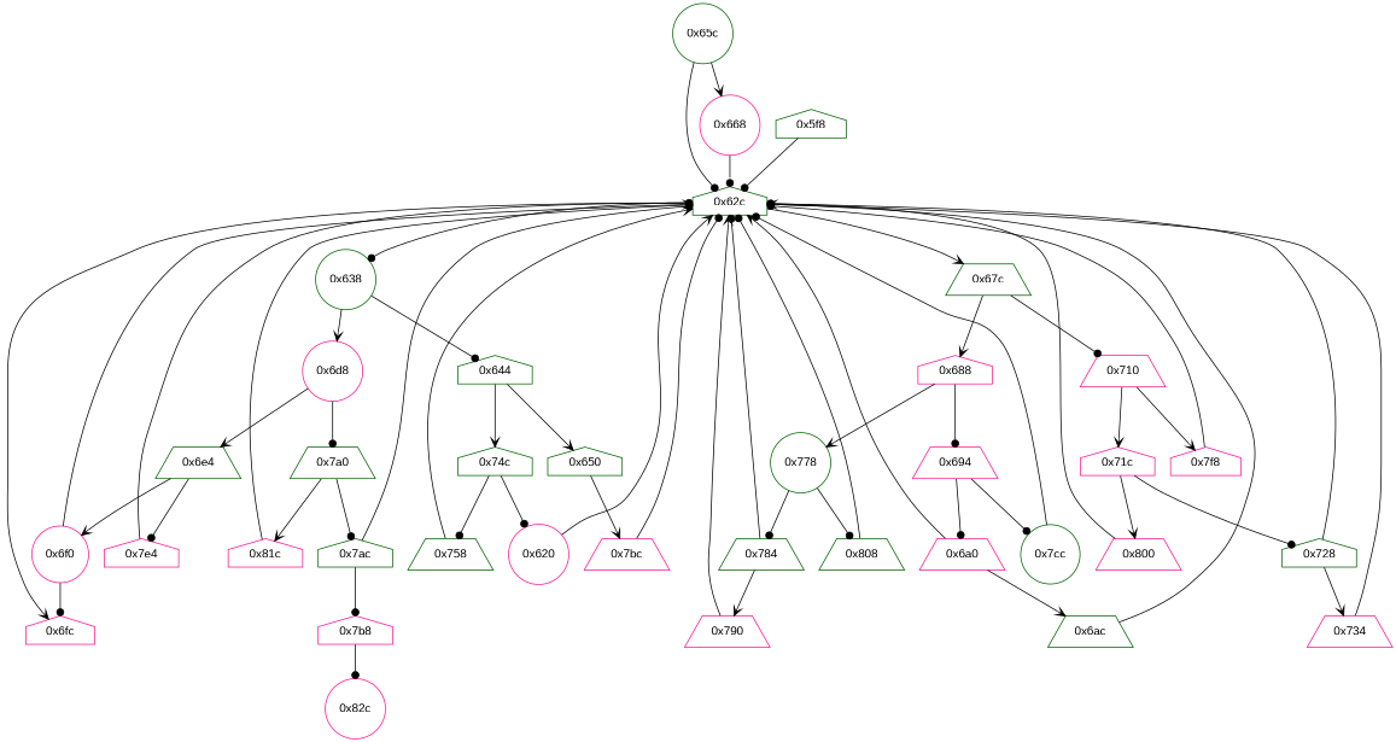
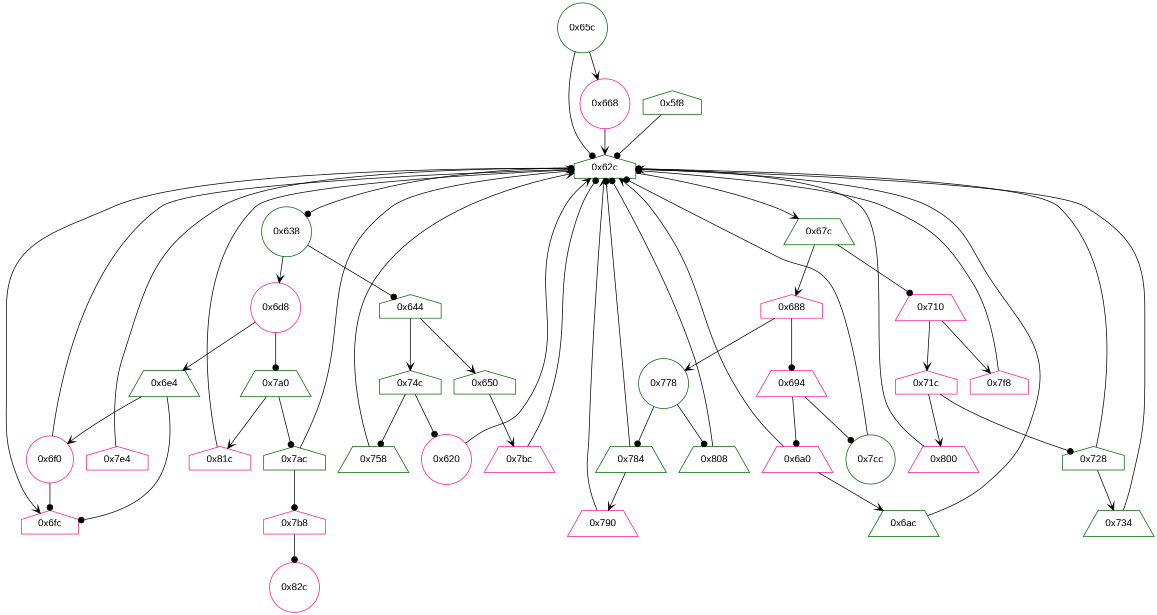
  strict digraph {
    fontname="Liberation Sans"
    node [color=deeppink fontname="Liberation Sans" opcode="[u'ldr', u'cmp', u'b']" shape=house]
    edge [arrowhead=dot fontname="Liberation Sans"]
    "0x6fc" [opcode="[u'ldr', u'ldr', u'str', u'ldr', u'b']"]
    "0x62c" [color=darkgreen]
    "0x638" [color=darkgreen shape=circle]
    "0x67c" [color=darkgreen shape=trapezium]
    "0x6d8" [shape=circle]
    "0x644" [color=darkgreen]
    "0x688"
    "0x710" [shape=trapezium]
    "0x778" [color=darkgreen shape=circle]
    "0x694" [shape=trapezium]
    "0x784" [color=darkgreen shape=trapezium]
    "0x808" [color=darkgreen opcode="[u'ldr', u'mov', u'bl', u'ldr', u'b']" shape=trapezium]
    "0x6a0" [shape=trapezium]
    "0x7cc" [color=darkgreen opcode="[u'ldr', u'ldr', u'add', u'str', u'ldr', u'b']" shape=circle]
    "0x790" [opcode="[u'ldr', u'ldr', u'mov', u'b']" shape=trapezium]
    "0x6ac" [color=darkgreen opcode="[u'str', u'str', u'ldr', u'ldrb', u'strb', u'ldr', u'ldr', u'ldrb', u'cmp', u'mov', u'b']" shape=trapezium]
    "0x74c" [color=darkgreen]
    "0x758" [color=darkgreen opcode="[u'str', u'str', u'ldr', u'ldr', u'ldr', u'cmp', u'mov', u'b']" shape=trapezium]
    "0x620" [opcode="[u'ldr', u'cmp', u'ldr']" shape=circle]
    "0x7a0" [color=darkgreen shape=trapezium]
    "0x81c" [opcode="[u'mov', u'mov', u'mov', u'b']"]
    "0x7ac" [color=darkgreen]
    "0x7b8" [opcode="[u'b']"]
    "0x82c" [opcode="[u'mov', u'sub', u'pop']" shape=circle]
    "0x6e4" [color=darkgreen shape=trapezium]
    "0x7e4" [opcode="[u'ldr', u'add', u'str', u'ldr', u'b']"]
    "0x6f0" [shape=circle]
    "0x7f8" [opcode="[u'ldr', u'b']"]
    "0x71c"
    "0x800" [opcode="[u'ldr', u'b']" shape=trapezium]
    "0x728" [color=darkgreen]
-   "0x734" [opcode="[u'ldrb', u'ldr', u'add', u'str', u'ldr', u'b']" shape=trapezium]
+   "0x734" [color=darkgreen opcode="[u'ldrb', u'ldr', u'add', u'str', u'ldr', u'b']" shape=trapezium]
    "0x650" [color=darkgreen]
    "0x7bc" [opcode="[u'ldr', u'ldr', u'mov', u'b']" shape=trapezium]
    "0x65c" [color=darkgreen shape=circle]
    "0x668" [opcode="[u'ldr', u'ldr', u'add', u'mov', u'b']" shape=circle]
    "0x5f8" [color=darkgreen opcode="[u'push', u'add', u'sub', u'str', u'ldr', u'ldr', u'ldr', u'ldr', u'add', u'b']"]
    "0x62c" -> "0x6fc" [arrowhead=vee]
    "0x62c" -> "0x638"
    "0x62c" -> "0x67c" [arrowhead=vee]
    "0x638" -> "0x6d8" [arrowhead=vee]
    "0x638" -> "0x644"
    "0x67c" -> "0x688" [arrowhead=vee]
    "0x67c" -> "0x710"
    "0x6d8" -> "0x7a0"
    "0x6d8" -> "0x6e4" [arrowhead=vee]
    "0x644" -> "0x74c" [arrowhead=vee]
    "0x644" -> "0x650" [arrowhead=vee]
    "0x688" -> "0x778" [arrowhead=vee]
    "0x688" -> "0x694"
    "0x710" -> "0x7f8" [arrowhead=vee]
    "0x710" -> "0x71c" [arrowhead=vee]
    "0x778" -> "0x784"
    "0x778" -> "0x808"
    "0x694" -> "0x6a0"
    "0x694" -> "0x7cc"
    "0x784" -> "0x62c"
    "0x784" -> "0x790" [arrowhead=vee]
    "0x808" -> "0x62c"
    "0x6a0" -> "0x62c" [arrowhead=vee]
    "0x6a0" -> "0x6ac" [arrowhead=vee]
    "0x7cc" -> "0x62c"
    "0x790" -> "0x62c" [arrowhead=vee]
    "0x6ac" -> "0x62c"
    "0x74c" -> "0x758"
    "0x74c" -> "0x620"
    "0x758" -> "0x62c" [arrowhead=vee]
    "0x620" -> "0x62c" [arrowhead=vee]
    "0x7a0" -> "0x81c" [arrowhead=vee]
    "0x7a0" -> "0x7ac"
    "0x81c" -> "0x62c"
    "0x7ac" -> "0x62c"
    "0x7ac" -> "0x7b8"
    "0x7b8" -> "0x82c"
-   "0x6e4" -> "0x7e4"
+   "0x6e4" -> "0x6fc"
    "0x6e4" -> "0x6f0" [arrowhead=vee]
    "0x7e4" -> "0x62c"
    "0x6f0" -> "0x6fc"
    "0x6f0" -> "0x62c" [arrowhead=vee]
    "0x7f8" -> "0x62c"
    "0x71c" -> "0x800" [arrowhead=vee]
    "0x71c" -> "0x728"
    "0x800" -> "0x62c"
    "0x728" -> "0x62c"
    "0x728" -> "0x734" [arrowhead=vee]
    "0x734" -> "0x62c" [arrowhead=vee]
    "0x650" -> "0x7bc" [arrowhead=vee]
    "0x7bc" -> "0x62c"
    "0x65c" -> "0x62c"
    "0x65c" -> "0x668" [arrowhead=vee]
-   "0x668" -> "0x62c"
+   "0x668" -> "0x62c" [arrowhead=vee]
    "0x5f8" -> "0x62c"
  }
